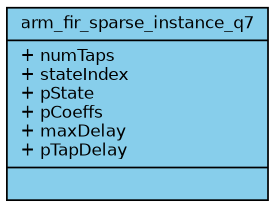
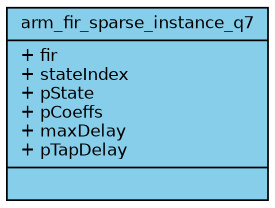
  digraph {
-   n1 [color=black fillcolor=skyblue fontcolor=black fontname=Helvetica fontsize=10 height=0.2 label="{arm_fir_sparse_instance_q7\n|+ numTaps\l+ stateIndex\l+ pState\l+ pCoeffs\l+ maxDelay\l+ pTapDelay\l|}" shape=record style=filled width=0.4]
+   n1 [color=black fillcolor=skyblue fontcolor=black fontname=Helvetica fontsize=10 height=0.2 label="{arm_fir_sparse_instance_q7\n|+ fir\l+ stateIndex\l+ pState\l+ pCoeffs\l+ maxDelay\l+ pTapDelay\l|}" shape=record style=filled width=0.4]
  }
